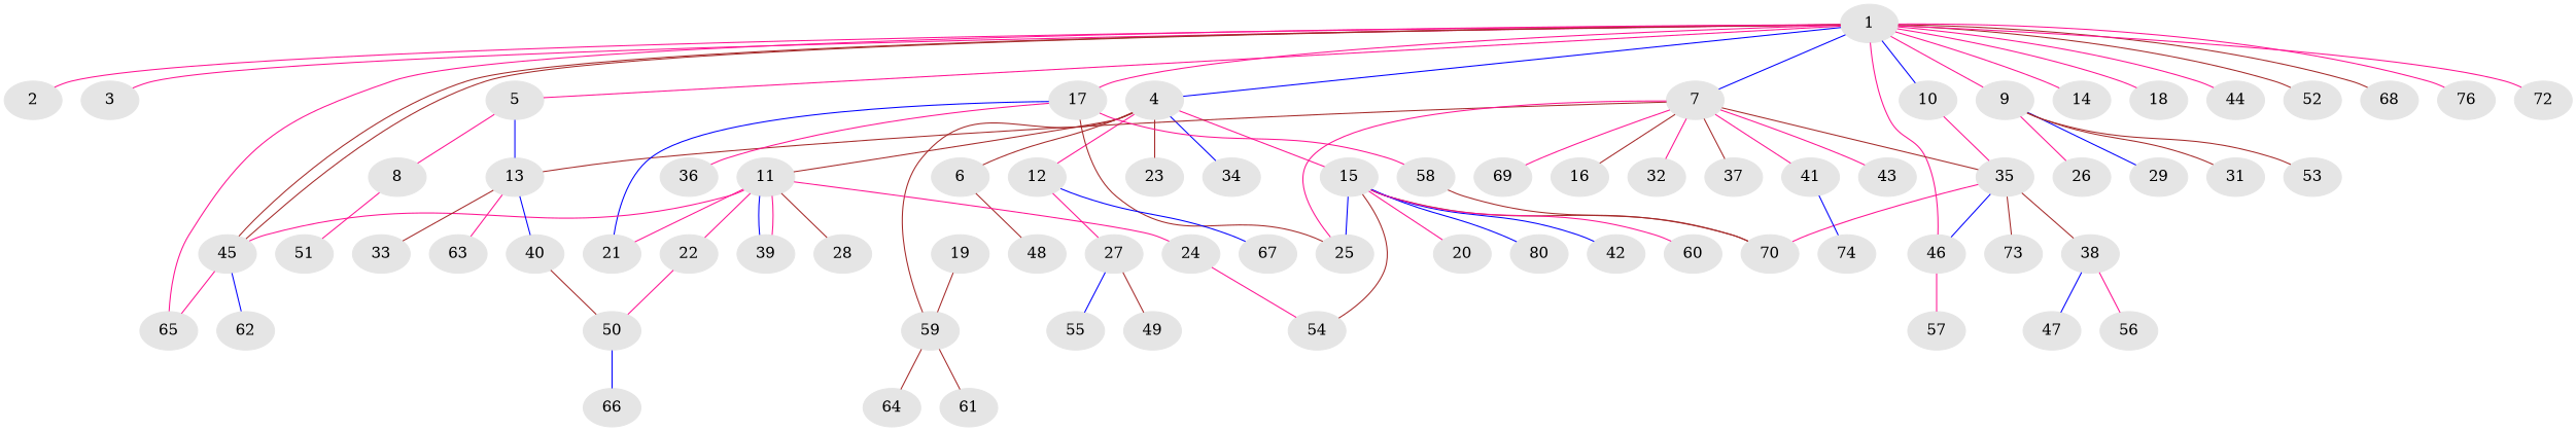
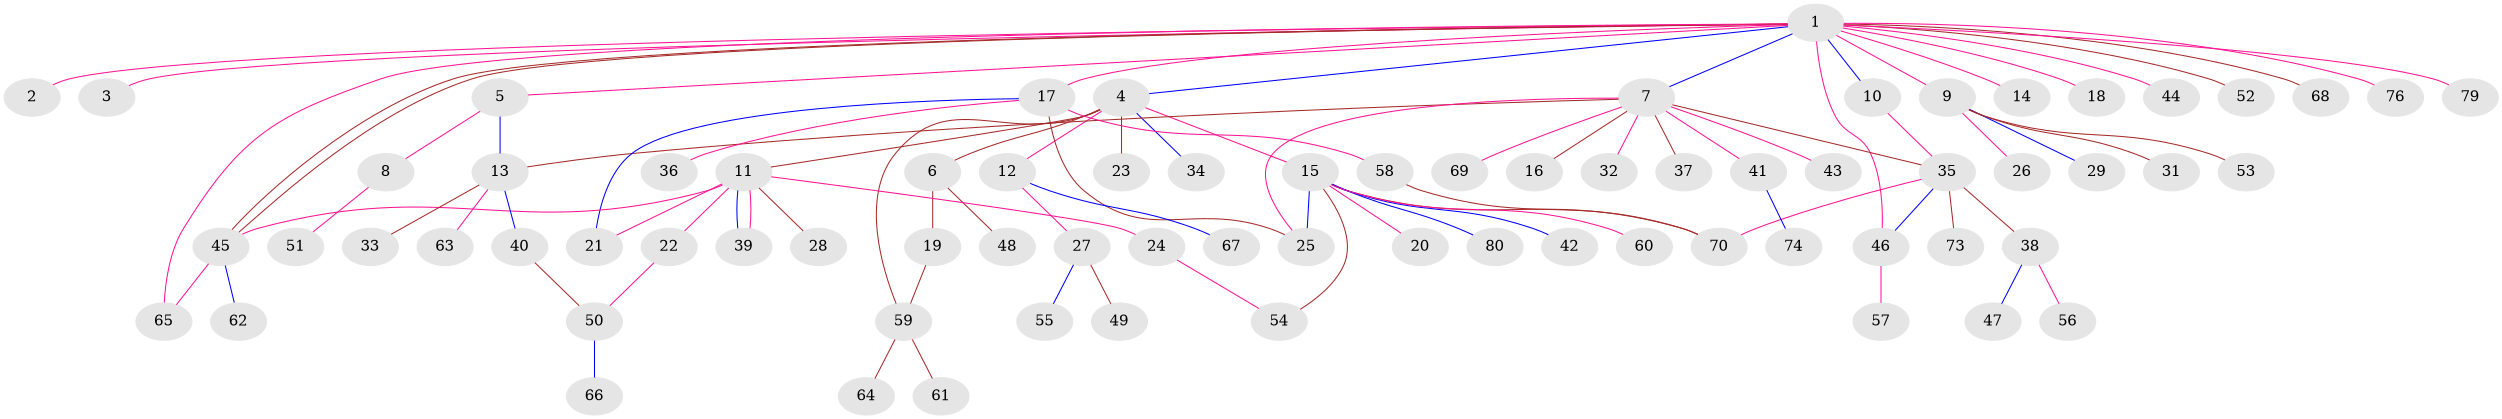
  graph {
    node [color=gray90 style=filled]
    edge [color=deeppink]
    1
    2
    3
    4
    5
    7
    9
    10
    14
    17
    18
    44
    45
    46
    52
    65
    68
    n18 [label=76]
-   72
+   72 [label=79]
    6
    11
    12
    15
    23
    34
    59
    8
    13
    16
    25
    32
    35
    37
    41
    43
    69
    26
    29
    31
    53
    58
    21
    36
    62
    57
    70
    19
    48
    22
    24
    28
    39
    27
    67
    20
    n56 [label=80]
    42
    54
    60
    61
    64
    51
    33
    40
    63
    38
    73
    74
    50
    49
    55
    66
    47
    56
    1 -- 2
    1 -- 3
    1 -- 4 [color=blue]
    1 -- 5
    1 -- 7 [color=blue]
    1 -- 9
    1 -- 10 [color=blue]
    1 -- 14
    1 -- 17
    1 -- 18
    1 -- 44
    1 -- 45 [color=brown]
    1 -- 45 [color=brown]
    1 -- 46
    1 -- 52 [color=brown]
    1 -- 65
    1 -- 68 [color=brown]
    1 -- n18
    1 -- 72
    4 -- 6 [color=brown]
    4 -- 11 [color=brown]
    4 -- 12
    4 -- 15
    4 -- 23 [color=brown]
    4 -- 34 [color=blue]
    4 -- 59 [color=brown]
    5 -- 8
    5 -- 13 [color=blue]
    7 -- 13 [color=brown]
    7 -- 16 [color=brown]
    7 -- 25
    7 -- 32
    7 -- 35 [color=brown]
    7 -- 37 [color=brown]
    7 -- 41
    7 -- 43
    7 -- 69
    9 -- 26
    9 -- 29 [color=blue]
    9 -- 31 [color=brown]
    9 -- 53 [color=brown]
    10 -- 35
    17 -- 25 [color=brown]
    17 -- 58
    17 -- 21 [color=blue]
    17 -- 36
    45 -- 65
    45 -- 62 [color=blue]
    46 -- 57
+   6 -- 19 [color=brown]
    6 -- 48 [color=brown]
    11 -- 45
    11 -- 21
    11 -- 22
    11 -- 24
    11 -- 28 [color=brown]
    11 -- 39 [color=blue]
    11 -- 39
    12 -- 27
    12 -- 67 [color=blue]
    15 -- 25 [color=blue]
    15 -- 70 [color=brown]
    15 -- 20
    15 -- n56 [color=blue]
    15 -- 42 [color=blue]
    15 -- 54 [color=brown]
    15 -- 60
    59 -- 61 [color=brown]
    59 -- 64 [color=brown]
    8 -- 51
    13 -- 33 [color=brown]
    13 -- 40 [color=blue]
    13 -- 63
    35 -- 46 [color=blue]
    35 -- 70
    35 -- 38 [color=brown]
    35 -- 73 [color=brown]
    41 -- 74 [color=blue]
    58 -- 70 [color=brown]
    19 -- 59 [color=brown]
    22 -- 50
    24 -- 54
    27 -- 49 [color=brown]
    27 -- 55 [color=blue]
    40 -- 50 [color=brown]
    38 -- 47 [color=blue]
    38 -- 56
    50 -- 66 [color=blue]
  }
